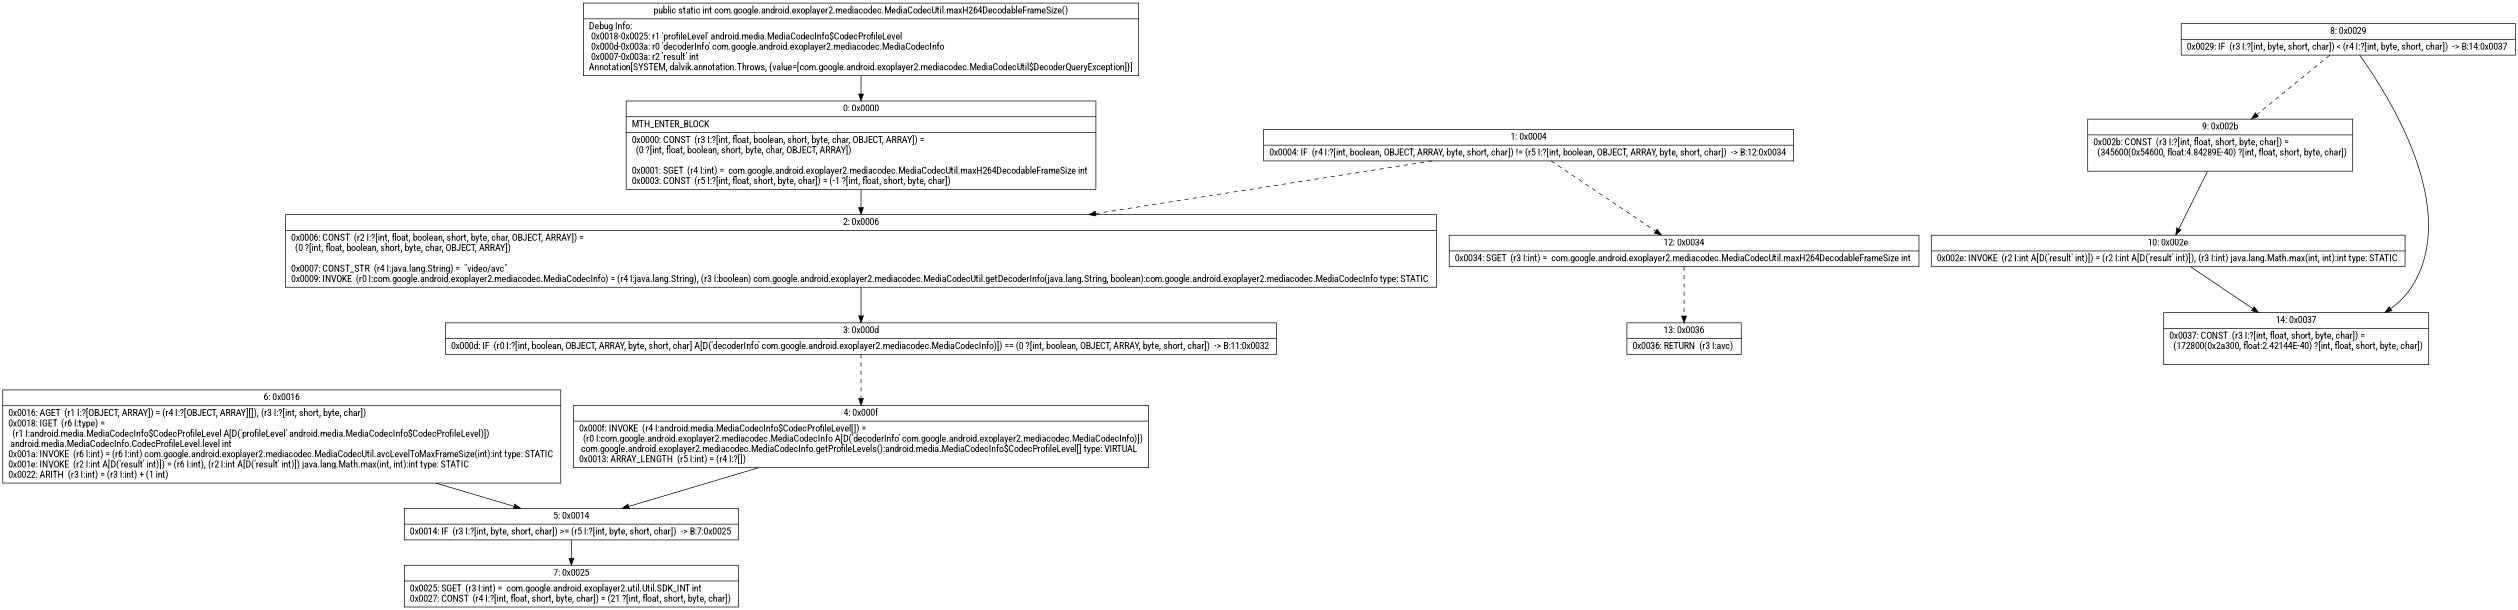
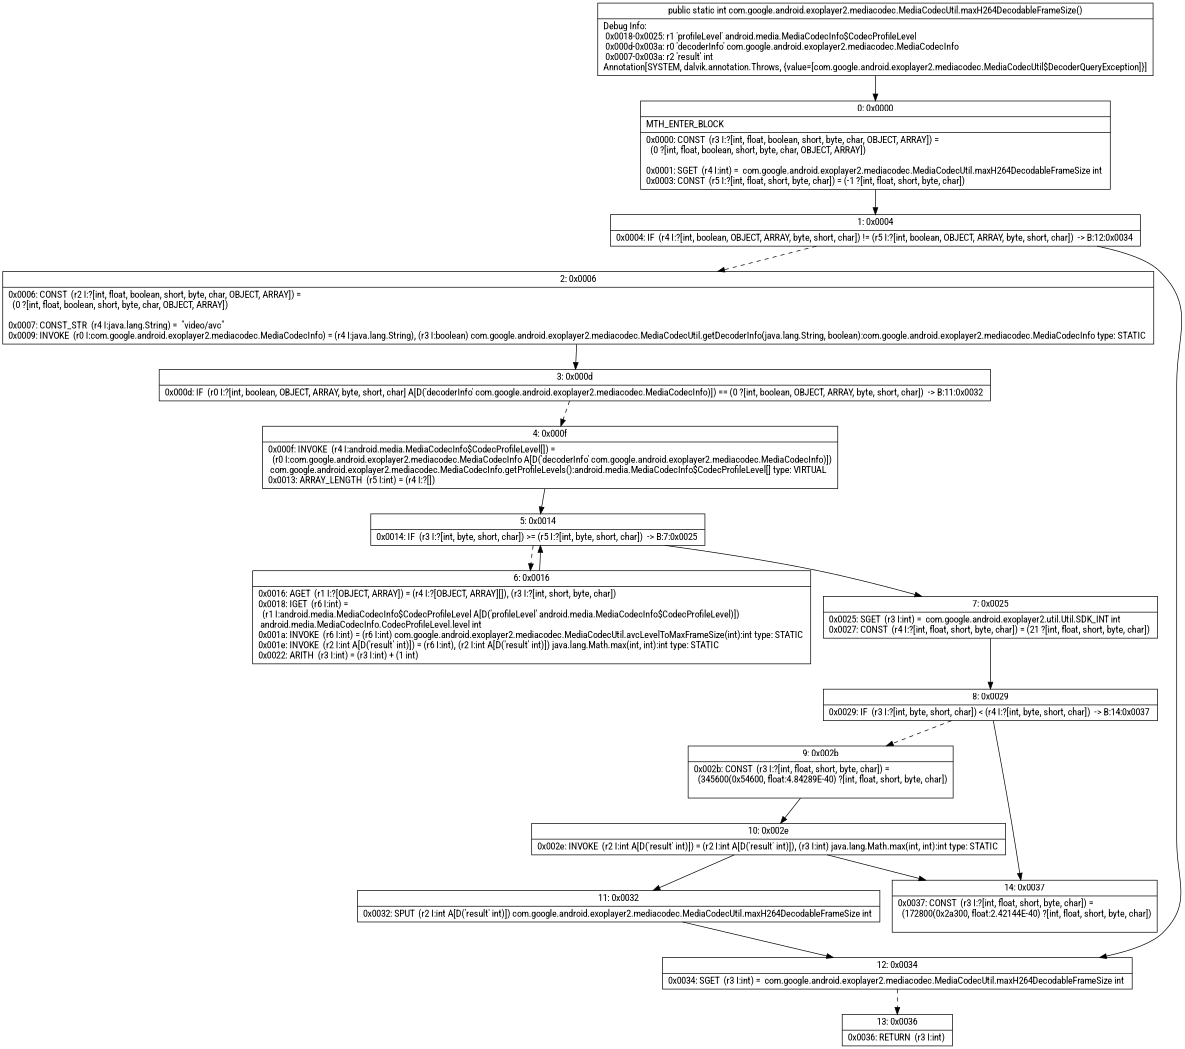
  digraph {
    fontname="Roboto Condensed"
    node [fontname="Roboto Condensed" shape=record]
    edge [fontname="Roboto Condensed"]
    n1 [label="{0\:\ 0x0000|MTH_ENTER_BLOCK\l|0x0000: CONST  (r3 I:?[int, float, boolean, short, byte, char, OBJECT, ARRAY]) = \l  (0 ?[int, float, boolean, short, byte, char, OBJECT, ARRAY])\l \l0x0001: SGET  (r4 I:int) =  com.google.android.exoplayer2.mediacodec.MediaCodecUtil.maxH264DecodableFrameSize int \l0x0003: CONST  (r5 I:?[int, float, short, byte, char]) = (\-1 ?[int, float, short, byte, char]) \l}"]
    n2 [label="{1\:\ 0x0004|0x0004: IF  (r4 I:?[int, boolean, OBJECT, ARRAY, byte, short, char]) != (r5 I:?[int, boolean, OBJECT, ARRAY, byte, short, char])  \-\> B:12:0x0034 \l}"]
    n3 [label="{2\:\ 0x0006|0x0006: CONST  (r2 I:?[int, float, boolean, short, byte, char, OBJECT, ARRAY]) = \l  (0 ?[int, float, boolean, short, byte, char, OBJECT, ARRAY])\l \l0x0007: CONST_STR  (r4 I:java.lang.String) =  \"video\/avc\" \l0x0009: INVOKE  (r0 I:com.google.android.exoplayer2.mediacodec.MediaCodecInfo) = (r4 I:java.lang.String), (r3 I:boolean) com.google.android.exoplayer2.mediacodec.MediaCodecUtil.getDecoderInfo(java.lang.String, boolean):com.google.android.exoplayer2.mediacodec.MediaCodecInfo type: STATIC \l}"]
    n4 [label="{12\:\ 0x0034|0x0034: SGET  (r3 I:int) =  com.google.android.exoplayer2.mediacodec.MediaCodecUtil.maxH264DecodableFrameSize int \l}"]
    n5 [label="{3\:\ 0x000d|0x000d: IF  (r0 I:?[int, boolean, OBJECT, ARRAY, byte, short, char] A[D('decoderInfo' com.google.android.exoplayer2.mediacodec.MediaCodecInfo)]) == (0 ?[int, boolean, OBJECT, ARRAY, byte, short, char])  \-\> B:11:0x0032 \l}"]
-   n6 [label="{13\:\ 0x0036|0x0036: RETURN  (r3 I:avc) \l}"]
+   n6 [label="{13\:\ 0x0036|0x0036: RETURN  (r3 I:int) \l}"]
    n7 [label="{4\:\ 0x000f|0x000f: INVOKE  (r4 I:android.media.MediaCodecInfo$CodecProfileLevel[]) = \l  (r0 I:com.google.android.exoplayer2.mediacodec.MediaCodecInfo A[D('decoderInfo' com.google.android.exoplayer2.mediacodec.MediaCodecInfo)])\l com.google.android.exoplayer2.mediacodec.MediaCodecInfo.getProfileLevels():android.media.MediaCodecInfo$CodecProfileLevel[] type: VIRTUAL \l0x0013: ARRAY_LENGTH  (r5 I:int) = (r4 I:?[]) \l}"]
    n8 [label="{5\:\ 0x0014|0x0014: IF  (r3 I:?[int, byte, short, char]) \>= (r5 I:?[int, byte, short, char])  \-\> B:7:0x0025 \l}"]
-   n10 [label="{6\:\ 0x0016|0x0016: AGET  (r1 I:?[OBJECT, ARRAY]) = (r4 I:?[OBJECT, ARRAY][]), (r3 I:?[int, short, byte, char]) \l0x0018: IGET  (r6 I:type) = \l  (r1 I:android.media.MediaCodecInfo$CodecProfileLevel A[D('profileLevel' android.media.MediaCodecInfo$CodecProfileLevel)])\l android.media.MediaCodecInfo.CodecProfileLevel.level int \l0x001a: INVOKE  (r6 I:int) = (r6 I:int) com.google.android.exoplayer2.mediacodec.MediaCodecUtil.avcLevelToMaxFrameSize(int):int type: STATIC \l0x001e: INVOKE  (r2 I:int A[D('result' int)]) = (r6 I:int), (r2 I:int A[D('result' int)]) java.lang.Math.max(int, int):int type: STATIC \l0x0022: ARITH  (r3 I:int) = (r3 I:int) + (1 int) \l}"]
+   n9 [label="{11\:\ 0x0032|0x0032: SPUT  (r2 I:int A[D('result' int)]) com.google.android.exoplayer2.mediacodec.MediaCodecUtil.maxH264DecodableFrameSize int \l}"]
+   n10 [label="{6\:\ 0x0016|0x0016: AGET  (r1 I:?[OBJECT, ARRAY]) = (r4 I:?[OBJECT, ARRAY][]), (r3 I:?[int, short, byte, char]) \l0x0018: IGET  (r6 I:int) = \l  (r1 I:android.media.MediaCodecInfo$CodecProfileLevel A[D('profileLevel' android.media.MediaCodecInfo$CodecProfileLevel)])\l android.media.MediaCodecInfo.CodecProfileLevel.level int \l0x001a: INVOKE  (r6 I:int) = (r6 I:int) com.google.android.exoplayer2.mediacodec.MediaCodecUtil.avcLevelToMaxFrameSize(int):int type: STATIC \l0x001e: INVOKE  (r2 I:int A[D('result' int)]) = (r6 I:int), (r2 I:int A[D('result' int)]) java.lang.Math.max(int, int):int type: STATIC \l0x0022: ARITH  (r3 I:int) = (r3 I:int) + (1 int) \l}"]
    n11 [label="{7\:\ 0x0025|0x0025: SGET  (r3 I:int) =  com.google.android.exoplayer2.util.Util.SDK_INT int \l0x0027: CONST  (r4 I:?[int, float, short, byte, char]) = (21 ?[int, float, short, byte, char]) \l}"]
    n12 [label="{8\:\ 0x0029|0x0029: IF  (r3 I:?[int, byte, short, char]) \< (r4 I:?[int, byte, short, char])  \-\> B:14:0x0037 \l}"]
    n13 [label="{9\:\ 0x002b|0x002b: CONST  (r3 I:?[int, float, short, byte, char]) = \l  (345600(0x54600, float:4.84289E\-40) ?[int, float, short, byte, char])\l \l}"]
    n14 [label="{14\:\ 0x0037|0x0037: CONST  (r3 I:?[int, float, short, byte, char]) = \l  (172800(0x2a300, float:2.42144E\-40) ?[int, float, short, byte, char])\l \l}"]
    n15 [label="{10\:\ 0x002e|0x002e: INVOKE  (r2 I:int A[D('result' int)]) = (r2 I:int A[D('result' int)]), (r3 I:int) java.lang.Math.max(int, int):int type: STATIC \l}"]
    n16 [label="{public static int com.google.android.exoplayer2.mediacodec.MediaCodecUtil.maxH264DecodableFrameSize()  | Debug Info:\l  0x0018\-0x0025: r1 'profileLevel' android.media.MediaCodecInfo$CodecProfileLevel\l  0x000d\-0x003a: r0 'decoderInfo' com.google.android.exoplayer2.mediacodec.MediaCodecInfo\l  0x0007\-0x003a: r2 'result' int\lAnnotation[SYSTEM, dalvik.annotation.Throws, \{value=[com.google.android.exoplayer2.mediacodec.MediaCodecUtil$DecoderQueryException]\}]\l}"]
-   n1 -> n3
+   n1 -> n2
    n2 -> n3 [style=dashed]
-   n2 -> n4 [style=dashed]
+   n2 -> n4
    n3 -> n5
    n4 -> n6 [style=dashed]
    n5 -> n7 [style=dashed]
    n7 -> n8
+   n8 -> n10 [style=dashed]
    n8 -> n11
+   n9 -> n4
    n10 -> n8
+   n11 -> n12
    n12 -> n13 [style=dashed]
    n12 -> n14
    n13 -> n15
+   n15 -> n9
    n15 -> n14
    n16 -> n1
  }
